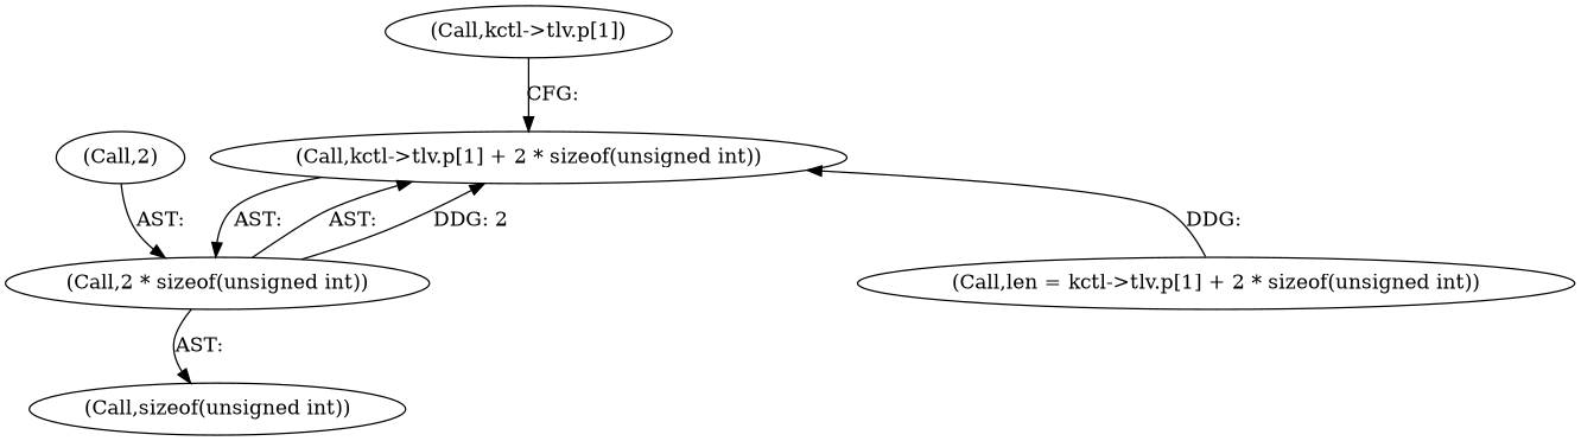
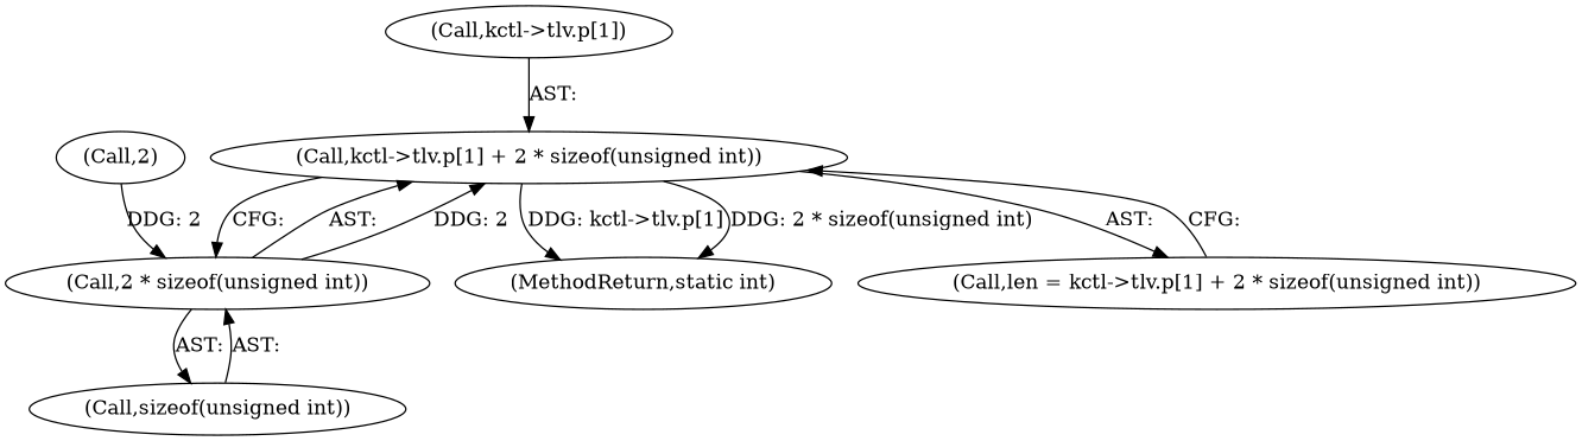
  digraph {
    fontname="DejaVu Serif"
    node [fontname="DejaVu Serif"]
    edge [fontname="DejaVu Serif"]
    n1 [label="(Call,kctl->tlv.p[1] + 2 * sizeof(unsigned int))"]
    n2 [label="(Call,2 * sizeof(unsigned int))"]
+   n3 [label="(MethodReturn,static int)"]
    n4 [label="(Call,len = kctl->tlv.p[1] + 2 * sizeof(unsigned int))"]
    n5 [label="(Call,sizeof(unsigned int))"]
    n6 [label="(Call,kctl->tlv.p[1])"]
    n7 [label="(Call,2)"]
-   n1 -> n2 [label="AST: "]
+   n1 -> n2 [label="CFG: "]
+   n1 -> n3 [label="DDG: kctl->tlv.p[1]"]
+   n1 -> n3 [label="DDG: 2 * sizeof(unsigned int)"]
+   n1 -> n4 [label="AST: "]
    n2 -> n1 [label="AST: "]
    n2 -> n1 [label="DDG: 2"]
    n2 -> n5 [label="AST: "]
-   n4 -> n1 [label="DDG: "]
-   n6 -> n1 [label="CFG: "]
-   n7 -> n2 [label="AST: "]
+   n4 -> n1 [label="CFG: "]
+   n5 -> n2 [label="AST: "]
+   n6 -> n1 [label="AST: "]
+   n7 -> n2 [label="DDG: 2"]
  }
